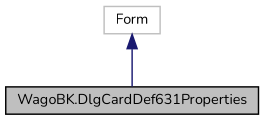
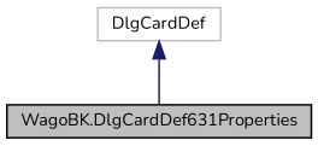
  digraph {
    fontname=Nunito
    node [fontname=Nunito fontsize=10 shape=record style=filled]
    n1 [color=black fillcolor=grey75 fontcolor=black height=0.2 label="WagoBK.DlgCardDef631Properties" width=0.4]
-   n2 [color=grey75 fillcolor=white height=0.2 label=Form width=0.4]
+   n2 [color=grey75 fillcolor=white height=0.2 label=DlgCardDef width=0.4]
    n2 -> n1 [color=midnightblue dir=back fontname=Nunito fontsize=10 labelfontname=Arial labelfontsize=10 style=solid]
  }
